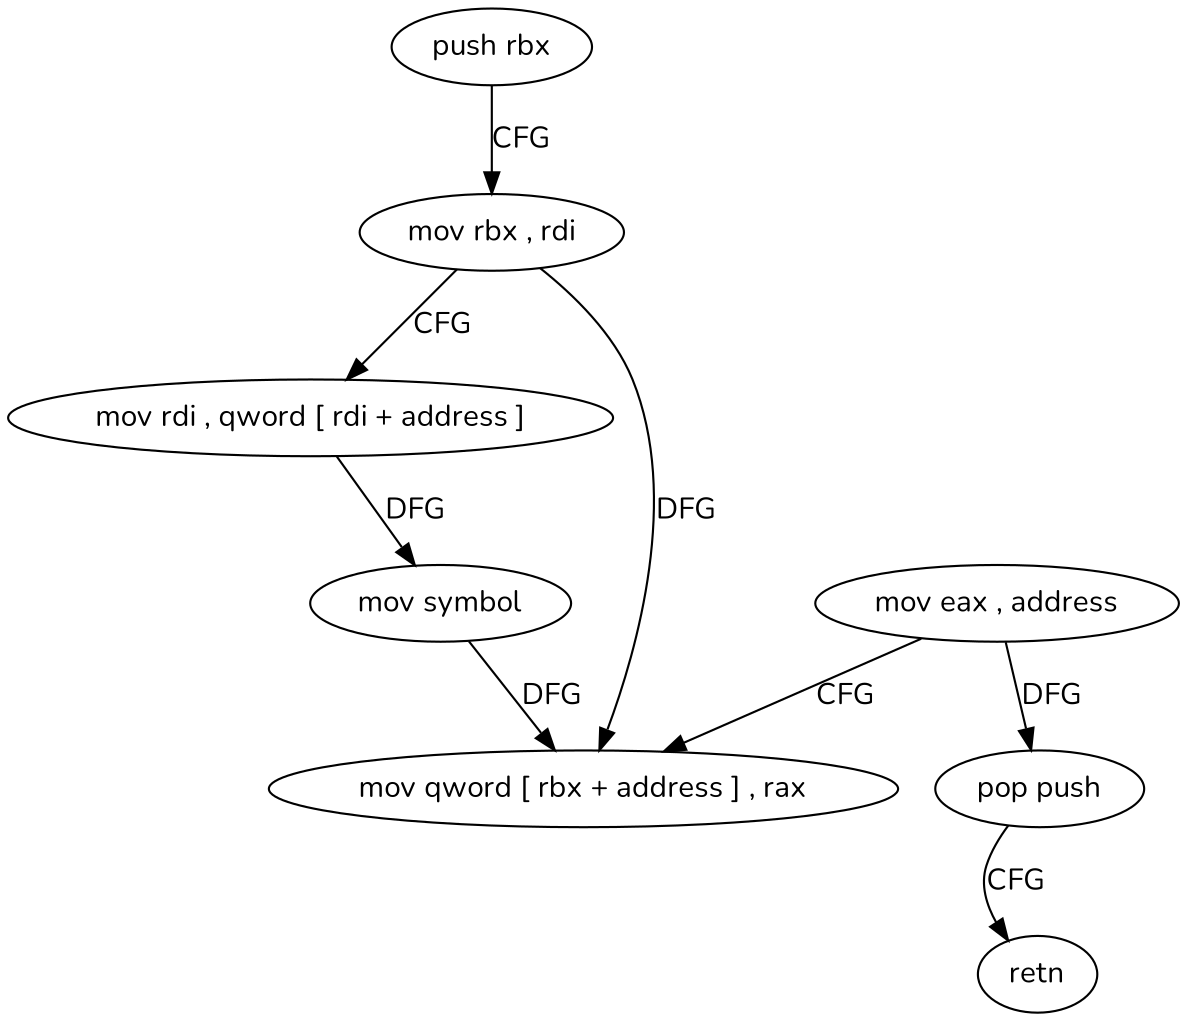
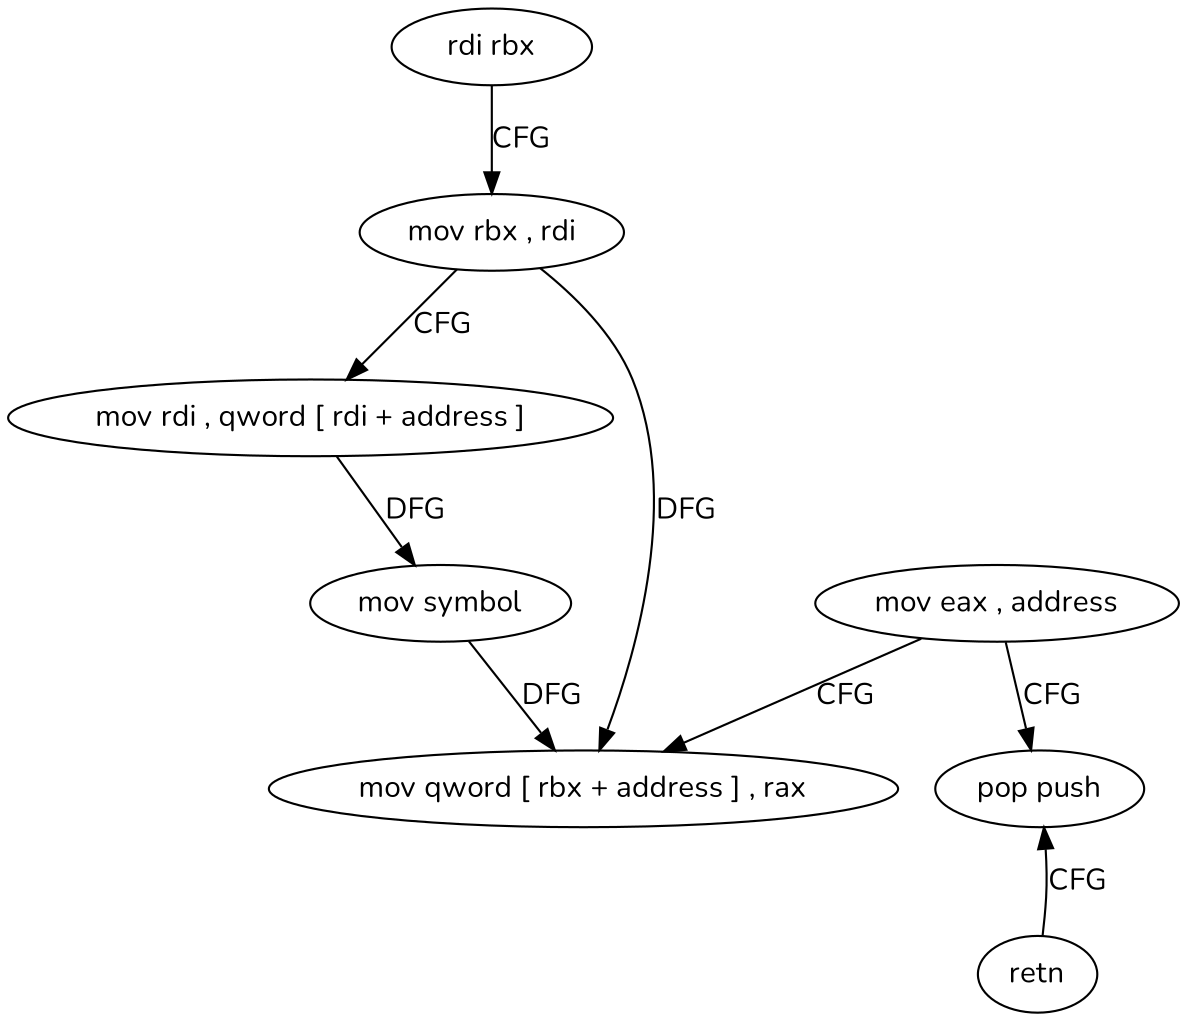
  digraph {
    fontname=Nunito
    node [fontname=Nunito]
    edge [fontname=Nunito]
-   n1 [label="push rbx"]
+   n1 [label="rdi rbx"]
    n2 [label="mov rbx , rdi"]
    n3 [label="mov rdi , qword [ rdi + address ]"]
    n4 [label="mov qword [ rbx + address ] , rax"]
    n5 [label="mov symbol"]
    n6 [label="mov eax , address"]
    n7 [label="pop push"]
    n8 [label=retn]
    n1 -> n2 [label=CFG]
    n2 -> n3 [label=CFG]
    n2 -> n4 [label=DFG]
    n3 -> n5 [label=DFG]
    n5 -> n4 [label=DFG]
    n6 -> n4 [label=CFG]
-   n6 -> n7 [label=DFG]
-   n7 -> n8 [label=CFG]
+   n6 -> n7 [label=CFG]
+   n8 -> n7 [label=CFG]
  }
